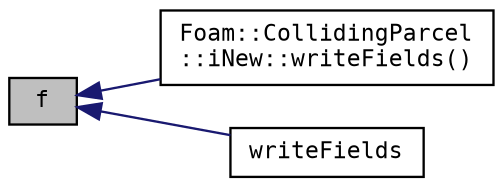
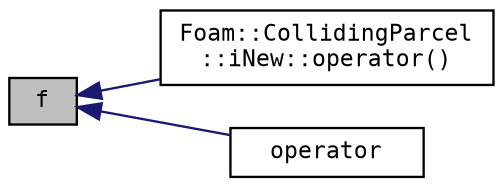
  digraph {
    fontname="DejaVu Sans Mono"
    rankdir=LR
    node [color=black fontname="DejaVu Sans Mono" fontsize=10 shape=record]
    edge [color=midnightblue dir=back fontname="DejaVu Sans Mono" fontsize=10 labelfontname=Helvetica labelfontsize=10 style=solid]
    n1 [fillcolor=grey75 fontcolor=black height=0.2 label=f style=filled width=0.4]
-   n2 [height=0.2 label="Foam::CollidingParcel\l::iNew::writeFields()" width=0.4]
-   n3 [height=0.2 label=writeFields width=0.4]
+   n2 [height=0.2 label="Foam::CollidingParcel\l::iNew::operator()" width=0.4]
+   n3 [height=0.2 label=operator width=0.4]
    n1 -> n2
    n1 -> n3
  }
